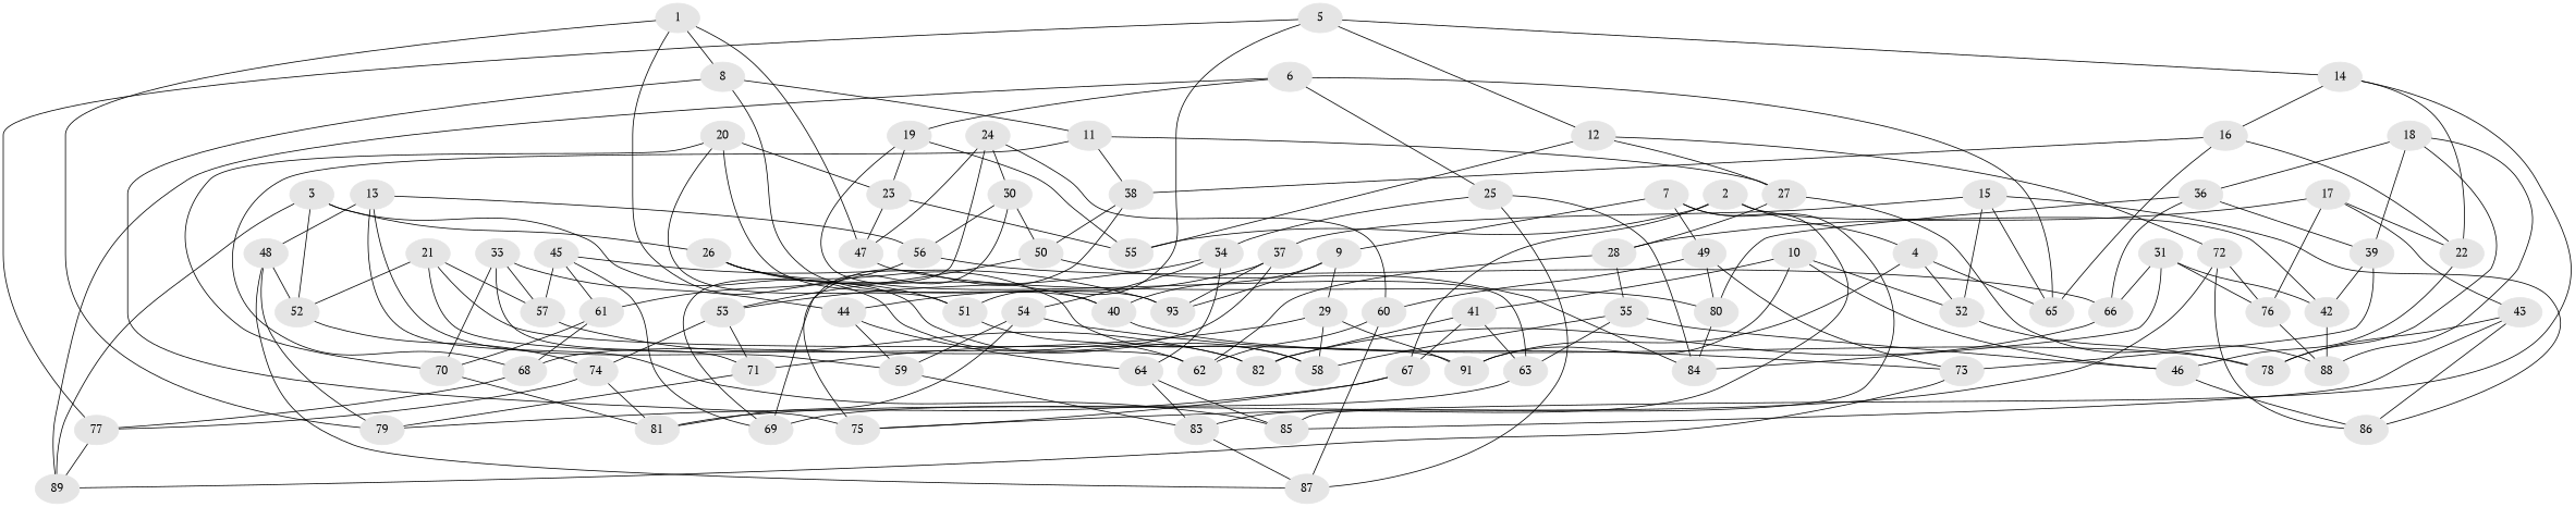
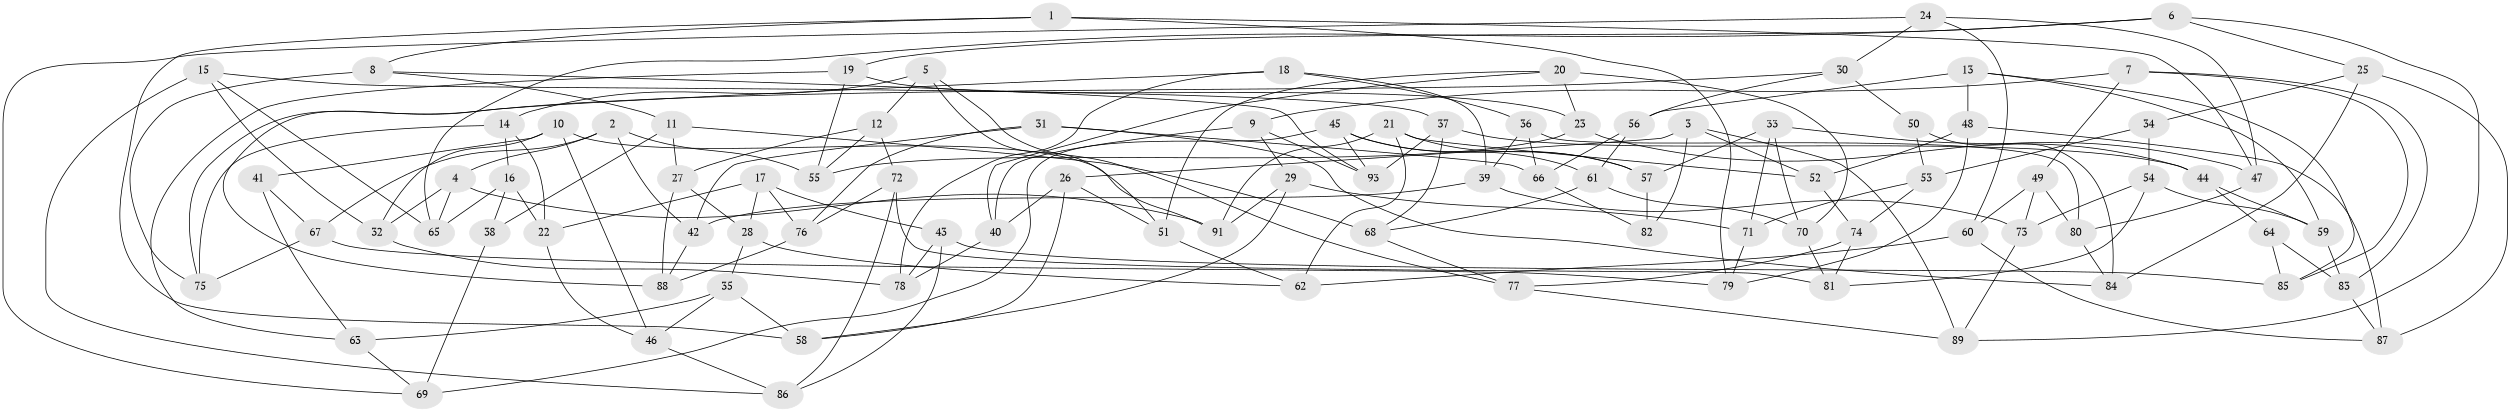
  graph {
    fontname="PT Serif"
    node [color=gray90 fontname="PT Serif" style=filled]
    edge [fontname="PT Serif"]
    1
    8
    47
    58
    79
    11
    75
    n8 [label=93]
    80
    2
    4
    42
    55
    67
    32
    65
    91
    88
    3
    26
    52
    82
    89
    51
    40
    74
    78
    5
    12
    14
    77
    27
    72
    16
    22
    62
    6
    19
    25
    23
    63
    34
    84
    87
    7
    9
    49
    83
    85
    29
    60
    73
    38
    68
    71
    10
    41
    46
    86
    28
    69
    50
    76
    81
    13
    48
    56
    59
    66
    61
    15
    37
    44
    17
    43
    35
    18
    36
    39
    20
    70
    21
    57
    24
    30
    53
    54
    64
    31
    33
    45
    1 -- 8
    1 -- 47
    1 -- 58
    1 -- 79
    8 -- 11
    8 -- 75
    8 -- n8
    47 -- 80
    11 -- 27
    11 -- 38
    11 -- 68
    80 -- 84
    2 -- 4
    2 -- 42
    2 -- 55
    2 -- 67
    4 -- 32
    4 -- 65
    4 -- 91
    42 -- 88
    67 -- 79
    67 -- 75
    32 -- 78
    3 -- 26
    3 -- 52
    3 -- 82
    3 -- 89
    26 -- 58
    26 -- 51
    26 -- 40
    52 -- 74
    51 -- 62
    40 -- 78
    74 -- 77
    74 -- 81
    5 -- 51
    5 -- 12
    5 -- 14
    5 -- 77
    12 -- 55
    12 -- 27
    12 -- 72
    14 -- 75
    14 -- 16
    14 -- 22
    77 -- 89
    27 -- 88
    27 -- 28
    72 -- 86
    72 -- 76
    72 -- 81
    16 -- 65
    16 -- 22
    16 -- 38
    22 -- 46
    6 -- 65
    6 -- 89
    6 -- 19
    6 -- 25
    19 -- 55
    19 -- 23
    19 -- 63
    25 -- 34
    25 -- 84
    25 -- 87
    23 -- 47
    23 -- 55
    63 -- 69
    34 -- 53
    34 -- 54
-   34 -- 64
    7 -- 9
    7 -- 49
    7 -- 83
    7 -- 85
    9 -- n8
    9 -- 40
    9 -- 29
    49 -- 80
    49 -- 60
    49 -- 73
    83 -- 87
    29 -- 58
    29 -- 91
    29 -- 71
    60 -- 62
    60 -- 87
    73 -- 89
    38 -- 69
-   38 -- 50
    68 -- 77
    71 -- 79
    10 -- 32
    10 -- 91
    10 -- 41
    10 -- 46
    41 -- 67
-   41 -- 82
    41 -- 63
    46 -- 86
    28 -- 62
    28 -- 35
    50 -- 84
    50 -- 53
    76 -- 88
    13 -- 85
    13 -- 48
    13 -- 56
    13 -- 59
    48 -- 79
    48 -- 52
    48 -- 87
    56 -- 66
    56 -- 61
    59 -- 83
    66 -- 82
    61 -- 68
    61 -- 70
    15 -- 32
    15 -- 65
    15 -- 86
    15 -- 37
    37 -- n8
    37 -- 68
    37 -- 44
    44 -- 59
    44 -- 64
    17 -- 22
    17 -- 28
    17 -- 76
    17 -- 43
    43 -- 78
    43 -- 85
    43 -- 86
    35 -- 58
    35 -- 63
    35 -- 46
    18 -- 88
    18 -- 78
    18 -- 36
    18 -- 39
    36 -- 80
    36 -- 66
    36 -- 39
    39 -- 42
    39 -- 73
    20 -- 51
    20 -- 40
    20 -- 23
    20 -- 70
    70 -- 81
    21 -- 91
    21 -- 52
    21 -- 62
    21 -- 57
    57 -- 82
    24 -- 47
    24 -- 60
    24 -- 69
    24 -- 30
    30 -- 75
    30 -- 50
    30 -- 56
    53 -- 74
    53 -- 71
    54 -- 73
    54 -- 81
    54 -- 59
    64 -- 83
    64 -- 85
    31 -- 42
    31 -- 84
    31 -- 76
    31 -- 66
    33 -- 71
    33 -- 44
    33 -- 70
    33 -- 57
    45 -- n8
    45 -- 69
    45 -- 61
    45 -- 57
  }
